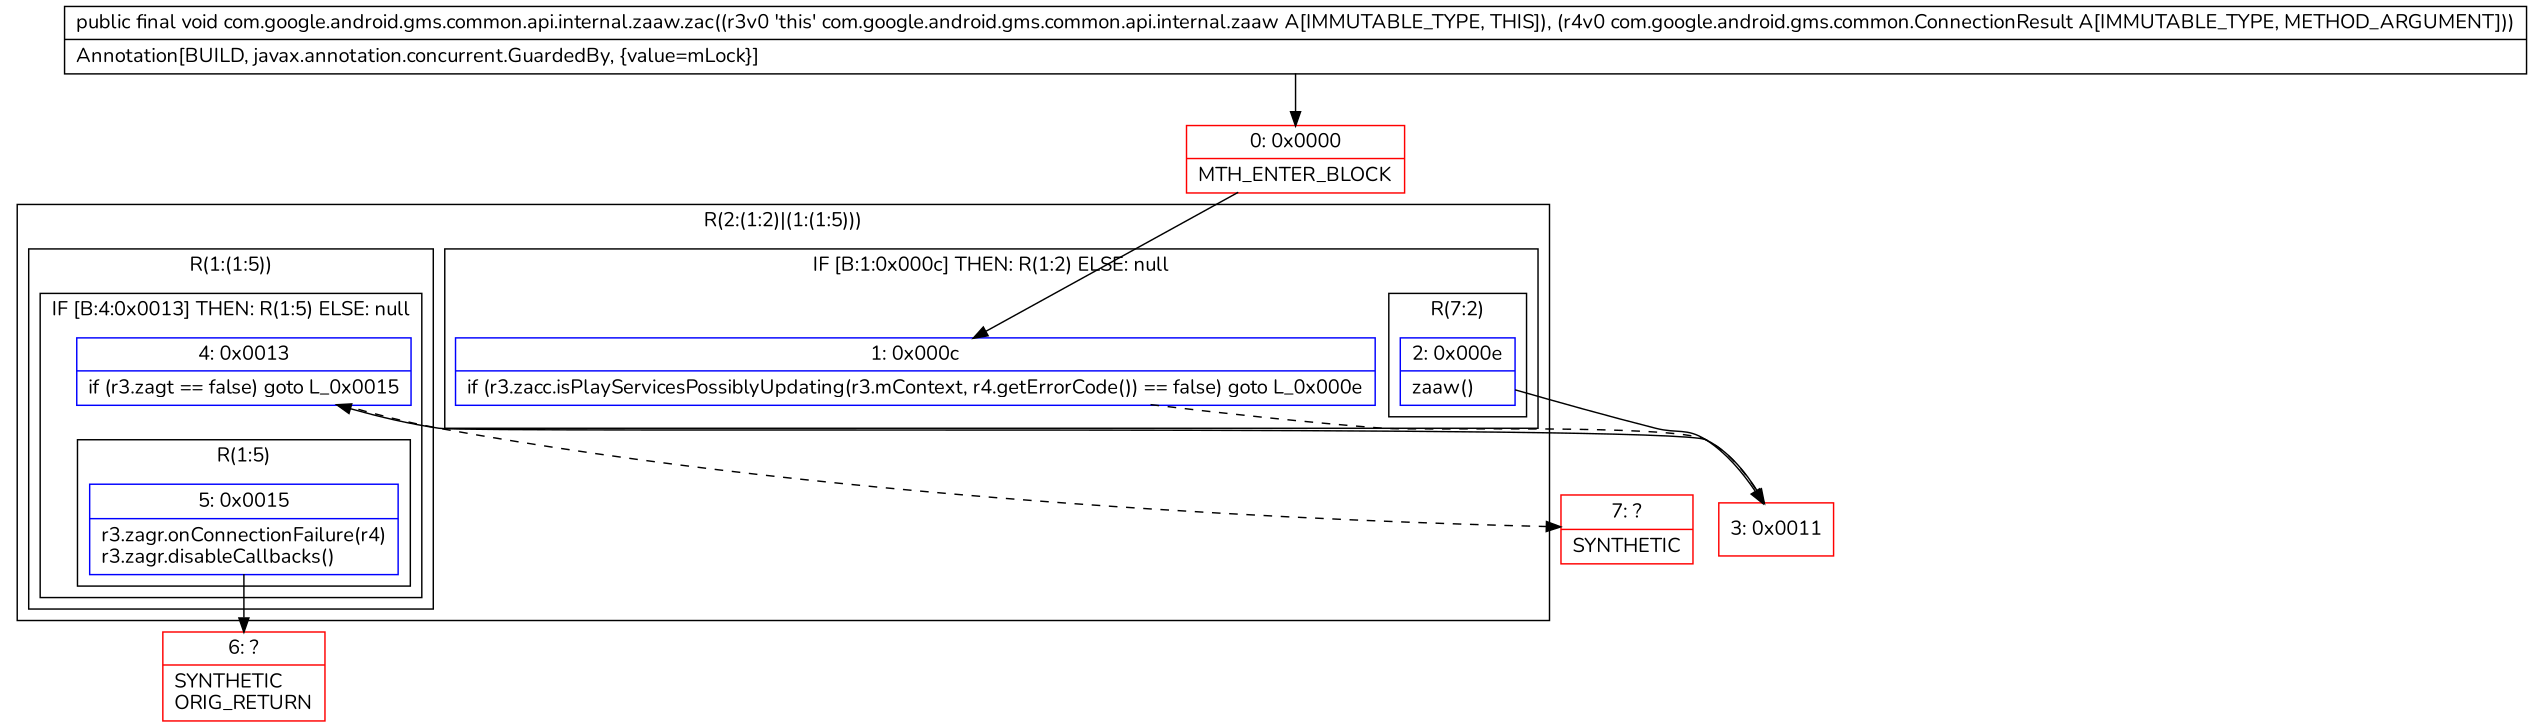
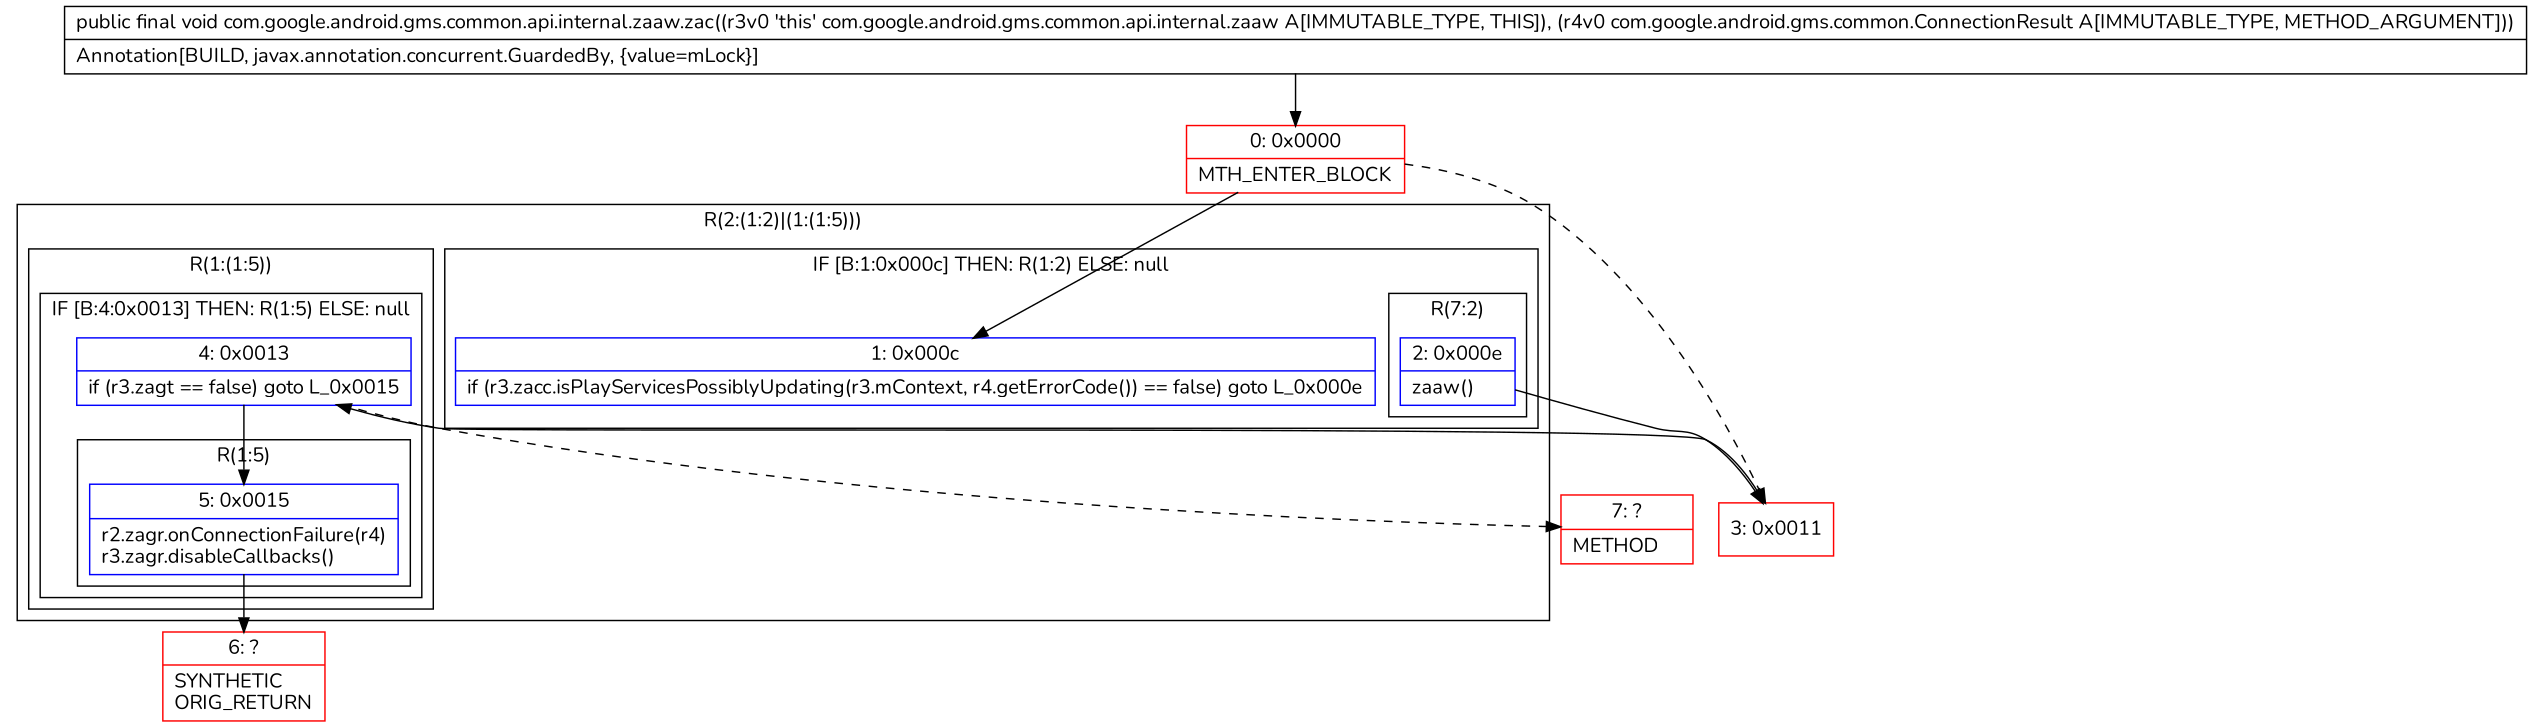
  digraph {
    fontname=Nunito
    node [color=blue fontname=Nunito shape=record]
    edge [fontname=Nunito]
    n1 [label="{2\:\ 0x000e|zaaw()\l}"]
    n2 [label="{1\:\ 0x000c|if (r3.zacc.isPlayServicesPossiblyUpdating(r3.mContext, r4.getErrorCode()) == false) goto L_0x000e\l}"]
-   n3 [label="{5\:\ 0x0015|r3.zagr.onConnectionFailure(r4)\lr3.zagr.disableCallbacks()\l}"]
+   n3 [label="{5\:\ 0x0015|r2.zagr.onConnectionFailure(r4)\lr3.zagr.disableCallbacks()\l}"]
    n4 [label="{4\:\ 0x0013|if (r3.zagt == false) goto L_0x0015\l}"]
    n5 [color=red label="{3\:\ 0x0011}"]
    n6 [color=red label="{6\:\ ?|SYNTHETIC\lORIG_RETURN\l}"]
-   n7 [color=red label="{7\:\ ?|SYNTHETIC\l}"]
+   n7 [color=red label="{7\:\ ?|METHOD\l}"]
    n8 [color=red label="{0\:\ 0x0000|MTH_ENTER_BLOCK\l}"]
    n9 [label="{public final void com.google.android.gms.common.api.internal.zaaw.zac((r3v0 'this' com.google.android.gms.common.api.internal.zaaw A[IMMUTABLE_TYPE, THIS]), (r4v0 com.google.android.gms.common.ConnectionResult A[IMMUTABLE_TYPE, METHOD_ARGUMENT]))  | Annotation[BUILD, javax.annotation.concurrent.GuardedBy, \{value=mLock\}]\l}" color=""]
    subgraph cluster_1 {
      label="R(2:(1:2)|(1:(1:5)))"
      subgraph cluster_2 {
        label="IF [B:1:0x000c] THEN: R(1:2) ELSE: null"
        n2
        subgraph cluster_3 {
          label="R(7:2)"
          n1
        }
      }
      subgraph cluster_4 {
        label="R(1:(1:5))"
        subgraph cluster_5 {
          label="IF [B:4:0x0013] THEN: R(1:5) ELSE: null"
          n4
          subgraph cluster_6 {
            label="R(1:5)"
            n3
          }
        }
      }
    }
    n1 -> n5
-   n2 -> n5 [style=dashed]
+   n8 -> n5 [style=dashed]
    n3 -> n6
+   n4 -> n3
    n4 -> n7 [style=dashed]
    n5 -> n4
    n8 -> n2
    n9 -> n8
  }
